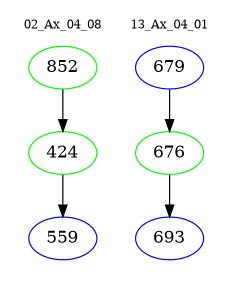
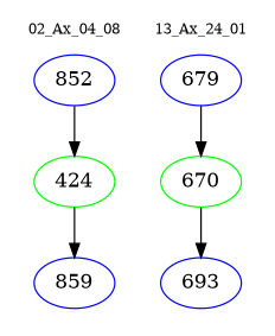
  digraph {
    node [color=blue]
    edge [color=black]
-   n1 [color=green label=852]
+   n1 [label=852]
    n2 [color=green label=424]
-   n3 [label=559]
+   n3 [label=859]
    n4 [label=679]
-   n5 [color=green label=676]
+   n5 [color=green label=670]
    n6 [label=693]
    subgraph cluster_1 {
      color=white
      fontsize=10
      label="02_Ax_04_08"
      n1
      n2
      n3
    }
    subgraph cluster_2 {
      color=white
      fontsize=10
-     label="13_Ax_04_01"
+     label="13_Ax_24_01"
      n4
      n5
      n6
    }
    n1 -> n2
    n2 -> n3
    n4 -> n5
    n5 -> n6
  }
